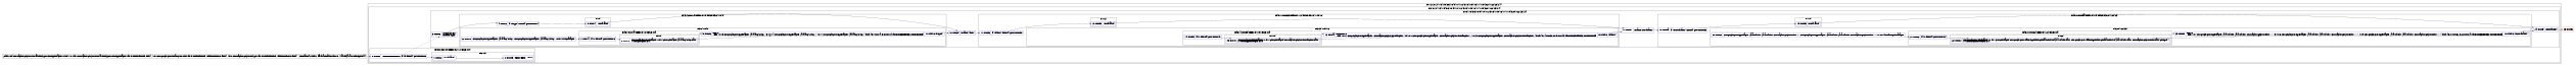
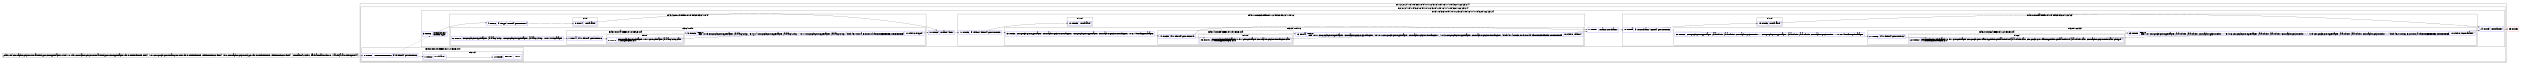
  digraph {
    rankdir=LR
    node [color=blue shape=record]
    n1 [label="{1\:\ 0x0002|r8.nullValue()\l}"]
-   n2 [label="{2\:\ 0x0005|ARGUMENT\l|return\l}"]
+   n2 [label="{2\:\ 0x0005|RETURN\l|return\l}"]
    n3 [label="{0\:\ 0x0000|MTH_ENTER_BLOCK\l|if (r9 == null) goto L_0x0002\l}"]
    n4 [label="{5\:\ 0x0014|r8.nullValue()\l}"]
    n5 [label="{8\:\ 0x001c|com.google.gson.TypeAdapter r0 = r7.gson.getAdapter(java.lang.String.class)\lr7.string_adapter = r0\l}"]
    n6 [label="{7\:\ 0x001a|if (r0 == null) goto L_0x001c\l}"]
    n7 [label="{6\:\ 0x0018|com.google.gson.TypeAdapter\<java.lang.String\> com.google.gson.TypeAdapter\<java.lang.String\> r0 = r7.string_adapter\l}"]
    n8 [label="{9\:\ 0x0026|PHI: r0 \l  PHI: (r0v15 com.google.gson.TypeAdapter\<java.lang.String\>) = (r0v14 com.google.gson.TypeAdapter\<java.lang.String\>), (r0v17 com.google.gson.TypeAdapter\<java.lang.String\>) binds: [B:7:0x001a, B:8:0x001c] A[DONT_GENERATE, DONT_INLINE]\l|r0.write(r8, r9.type())\l}"]
    n9 [label="{4\:\ 0x0012|if (r9.type() == null) goto L_0x0014\l}"]
    n10 [label="{12\:\ 0x0038|r8.nullValue()\l}"]
    n11 [label="{15\:\ 0x0040|com.google.gson.TypeAdapter r0 = r7.gson.getAdapter(com.mapbox.geojson.BoundingBox.class)\lr7.boundingBox_adapter = r0\l}"]
    n12 [label="{14\:\ 0x003e|if (r0 == null) goto L_0x0040\l}"]
-   n14 [label="{16\:\ 0x004a|RETURN: r0 \l  PHI: (r0v11 com.google.gson.TypeAdapter\<com.mapbox.geojson.BoundingBox\>) = (r0v10 com.google.gson.TypeAdapter\<com.mapbox.geojson.BoundingBox\>), (r0v13 com.google.gson.TypeAdapter\<com.mapbox.geojson.BoundingBox\>) binds: [B:14:0x003e, B:15:0x0040] A[DONT_GENERATE, DONT_INLINE]\l|r0.write(r8, r9.bbox())\l}"]
+   n13 [label="{13\:\ 0x003c|com.google.gson.TypeAdapter\<com.mapbox.geojson.BoundingBox\> com.google.gson.TypeAdapter\<com.mapbox.geojson.BoundingBox\> r0 = r7.boundingBox_adapter\l}"]
+   n14 [label="{16\:\ 0x004a|PHI: r0 \l  PHI: (r0v11 com.google.gson.TypeAdapter\<com.mapbox.geojson.BoundingBox\>) = (r0v10 com.google.gson.TypeAdapter\<com.mapbox.geojson.BoundingBox\>), (r0v13 com.google.gson.TypeAdapter\<com.mapbox.geojson.BoundingBox\>) binds: [B:14:0x003e, B:15:0x0040] A[DONT_GENERATE, DONT_INLINE]\l|r0.write(r8, r9.bbox())\l}"]
    n15 [label="{11\:\ 0x0036|if (r9.bbox() == null) goto L_0x0038\l}"]
    n16 [label="{19\:\ 0x005c|r8.nullValue()\l}"]
    n17 [label="{22\:\ 0x0064|com.google.gson.TypeAdapter r0 = r7.gson.getAdapter(com.google.gson.reflect.TypeToken.getParameterized(java.util.List.class, com.google.gson.reflect.TypeToken.getParameterized(java.util.List.class, com.mapbox.geojson.Point.class).getType()))\lr7.list__list__point_adapter = r0\l}"]
    n18 [label="{21\:\ 0x0062|if (r0 == null) goto L_0x0064\l}"]
    n19 [label="{20\:\ 0x0060|com.google.gson.TypeAdapter\<java.util.List\<java.util.List\<com.mapbox.geojson.Point\>\>\> com.google.gson.TypeAdapter\<java.util.List\<java.util.List\<com.mapbox.geojson.Point\>\>\> r0 = r7.list__list__point_adapter\l}"]
    n20 [label="{23\:\ 0x0088|PHI: r0 \l  PHI: (r0v7 com.google.gson.TypeAdapter\<java.util.List\<java.util.List\<com.mapbox.geojson.Point\>\>\>) = (r0v6 com.google.gson.TypeAdapter\<java.util.List\<java.util.List\<com.mapbox.geojson.Point\>\>\>), (r0v9 com.google.gson.TypeAdapter\<java.util.List\<java.util.List\<com.mapbox.geojson.Point\>\>\>) binds: [B:21:0x0062, B:22:0x0064] A[DONT_GENERATE, DONT_INLINE]\l|r0.write(r8, r9.coordinates())\l}"]
    n21 [label="{18\:\ 0x005a|if (r9.coordinates() == null) goto L_0x005c\l}"]
    n22 [label="{3\:\ 0x0006|r8.beginObject()\lr8.name(\"type\")\l}"]
    n23 [label="{10\:\ 0x002d|r8.name(\"bbox\")\l}"]
    n24 [label="{17\:\ 0x0051|r8.name(\"coordinates\")\l}"]
    n25 [label="{24\:\ 0x008f|r8.endObject()\l}"]
    n26 [color=red label="{25\:\ 0x0092}"]
    n27 [label="{public void com.mapbox.geojson.AutoValue_Polygon.GsonTypeAdapter.write((r7v0 'this' com.mapbox.geojson.AutoValue_Polygon$GsonTypeAdapter A[IMMUTABLE_TYPE, THIS]), (r8v0 com.google.gson.stream.JsonWriter A[IMMUTABLE_TYPE, METHOD_ARGUMENT]), (r9v0 com.mapbox.geojson.Polygon A[IMMUTABLE_TYPE, METHOD_ARGUMENT]))  | Annotation[SYSTEM, dalvik.annotation.Throws, \{value=[java.io.IOException]\}]\l}" color=""]
    subgraph cluster_1 {
      label="R(1:(2:(2:1|2)|(7:3|(1:5)(3:6|(1:8)|9)|10|(1:12)(3:13|(1:15)|16)|17|(1:19)(3:20|(1:22)|23)|24)))"
      subgraph cluster_2 {
        label="R(2:(2:1|2)|(7:3|(1:5)(3:6|(1:8)|9)|10|(1:12)(3:13|(1:15)|16)|17|(1:19)(3:20|(1:22)|23)|24))"
        subgraph cluster_3 {
          label="IF [B:0:0x0000] THEN: R(2:1|2) ELSE: null"
          n3
          subgraph cluster_4 {
            label="R(2:1|2)"
            n1
            n2
          }
        }
        subgraph cluster_5 {
          label="R(7:3|(1:5)(3:6|(1:8)|9)|10|(1:12)(3:13|(1:15)|16)|17|(1:19)(3:20|(1:22)|23)|24)"
          n22
          n23
          n24
          n25
          subgraph cluster_6 {
            label="IF [B:4:0x0012] THEN: R(1:5) ELSE: R(3:6|(1:8)|9)"
            n9
            subgraph cluster_7 {
              label="R(1:5)"
              n4
            }
            subgraph cluster_8 {
              label="R(3:6|(1:8)|9)"
              n7
              n8
              subgraph cluster_9 {
                label="IF [B:7:0x001a] THEN: R(1:8) ELSE: null"
                n6
                subgraph cluster_10 {
                  label="R(1:8)"
                  n5
                }
              }
            }
          }
          subgraph cluster_11 {
            label="IF [B:11:0x0036] THEN: R(1:12) ELSE: R(3:13|(1:15)|16)"
            n15
            subgraph cluster_12 {
-             label="R(1:12)"
+             label="R(1:18)"
              n10
            }
            subgraph cluster_13 {
              label="R(3:13|(1:15)|16)"
+             n13
              n14
              subgraph cluster_14 {
                label="IF [B:14:0x003e] THEN: R(1:15) ELSE: null"
                n12
                subgraph cluster_15 {
                  label="R(1:15)"
                  n11
                }
              }
            }
          }
          subgraph cluster_16 {
            label="IF [B:18:0x005a] THEN: R(1:19) ELSE: R(3:20|(1:22)|23)"
            n21
            subgraph cluster_17 {
              label="R(1:19)"
              n16
            }
            subgraph cluster_18 {
              label="R(3:20|(1:22)|23)"
              n19
              n20
              subgraph cluster_19 {
                label="IF [B:21:0x0062] THEN: R(1:22) ELSE: null"
                n18
                subgraph cluster_20 {
                  label="R(1:22)"
                  n17
                }
              }
            }
          }
        }
      }
    }
    n1 -> n2
    n3 -> n1
    n3 -> n22 [style=dashed]
    n4 -> n23
    n5 -> n8
    n6 -> n5
    n6 -> n8 [style=dashed]
    n7 -> n6
    n8 -> n23
    n9 -> n4
-   n10 -> n24
+   n12 -> n24
    n11 -> n14
    n12 -> n11
    n12 -> n14 [style=dashed]
+   n13 -> n12
    n14 -> n24
    n15 -> n10
+   n15 -> n13 [style=dashed]
    n16 -> n25
    n17 -> n20
    n18 -> n17
    n18 -> n20 [style=dashed]
    n19 -> n18
    n20 -> n25
    n21 -> n16
    n21 -> n19 [style=dashed]
    n22 -> n9
    n23 -> n15
    n24 -> n21
    n25 -> n26
    n27 -> n3
  }
